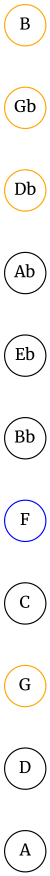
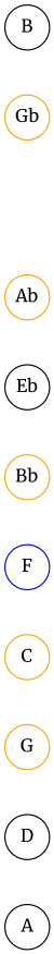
  graph {
    fontname=Merriweather
    mindist=.1
    node [fontname=Merriweather margin=0 shape=circle color=orange]
    edge [fontname=Merriweather style=invis]
-   B
+   B [color=""]
    Gb
-   Db
-   Ab [color=""]
+   Ab
    Eb [color=black]
-   Bb [color=black]
+   Bb
    F [color=blue]
-   C [color=black]
+   C
    G
    D [color=black]
    A [color=""]
    subgraph sub_1 {
      B
      Gb
-     Db
      Ab
      Eb
      Bb
      F
      C
      G
      D
      A
    }
    B -- Gb
-   Gb -- Db
-   Db -- Ab
    Ab -- Eb
    Eb -- Bb
    Bb -- F
    F -- C
    C -- G
    G -- D
    D -- A
  }
